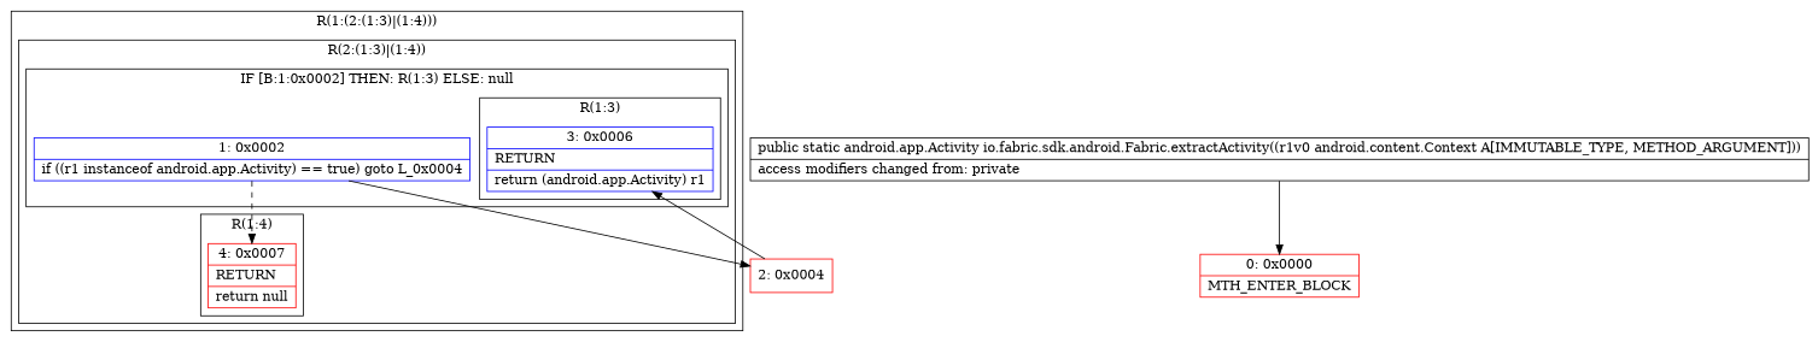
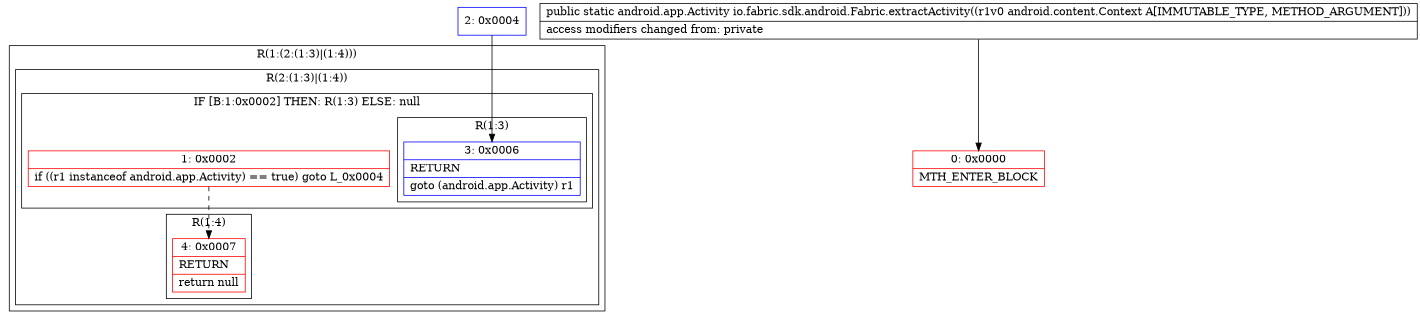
  digraph {
    node [color=red shape=record]
-   n1 [color=blue label="{3\:\ 0x0006|RETURN\l|return (android.app.Activity) r1\l}"]
-   n2 [color=blue label="{1\:\ 0x0002|if ((r1 instanceof android.app.Activity) == true) goto L_0x0004\l}"]
+   n1 [color=blue label="{3\:\ 0x0006|RETURN\l|goto (android.app.Activity) r1\l}"]
+   n2 [label="{1\:\ 0x0002|if ((r1 instanceof android.app.Activity) == true) goto L_0x0004\l}"]
    n3 [label="{4\:\ 0x0007|RETURN\l|return null\l}"]
-   n4 [label="{2\:\ 0x0004}"]
+   n4 [color=blue label="{2\:\ 0x0004}"]
    n5 [label="{0\:\ 0x0000|MTH_ENTER_BLOCK\l}"]
    n6 [label="{public static android.app.Activity io.fabric.sdk.android.Fabric.extractActivity((r1v0 android.content.Context A[IMMUTABLE_TYPE, METHOD_ARGUMENT]))  | access modifiers changed from: private\l}" color=""]
    subgraph cluster_1 {
      label="R(1:(2:(1:3)|(1:4)))"
      subgraph cluster_2 {
        label="R(2:(1:3)|(1:4))"
        subgraph cluster_3 {
          label="IF [B:1:0x0002] THEN: R(1:3) ELSE: null"
          n2
          subgraph cluster_4 {
            label="R(1:3)"
            n1
          }
        }
        subgraph cluster_5 {
          label="R(1:4)"
          n3
        }
      }
    }
    n2 -> n3 [style=dashed]
-   n2 -> n4
    n4 -> n1
    n6 -> n5
  }
